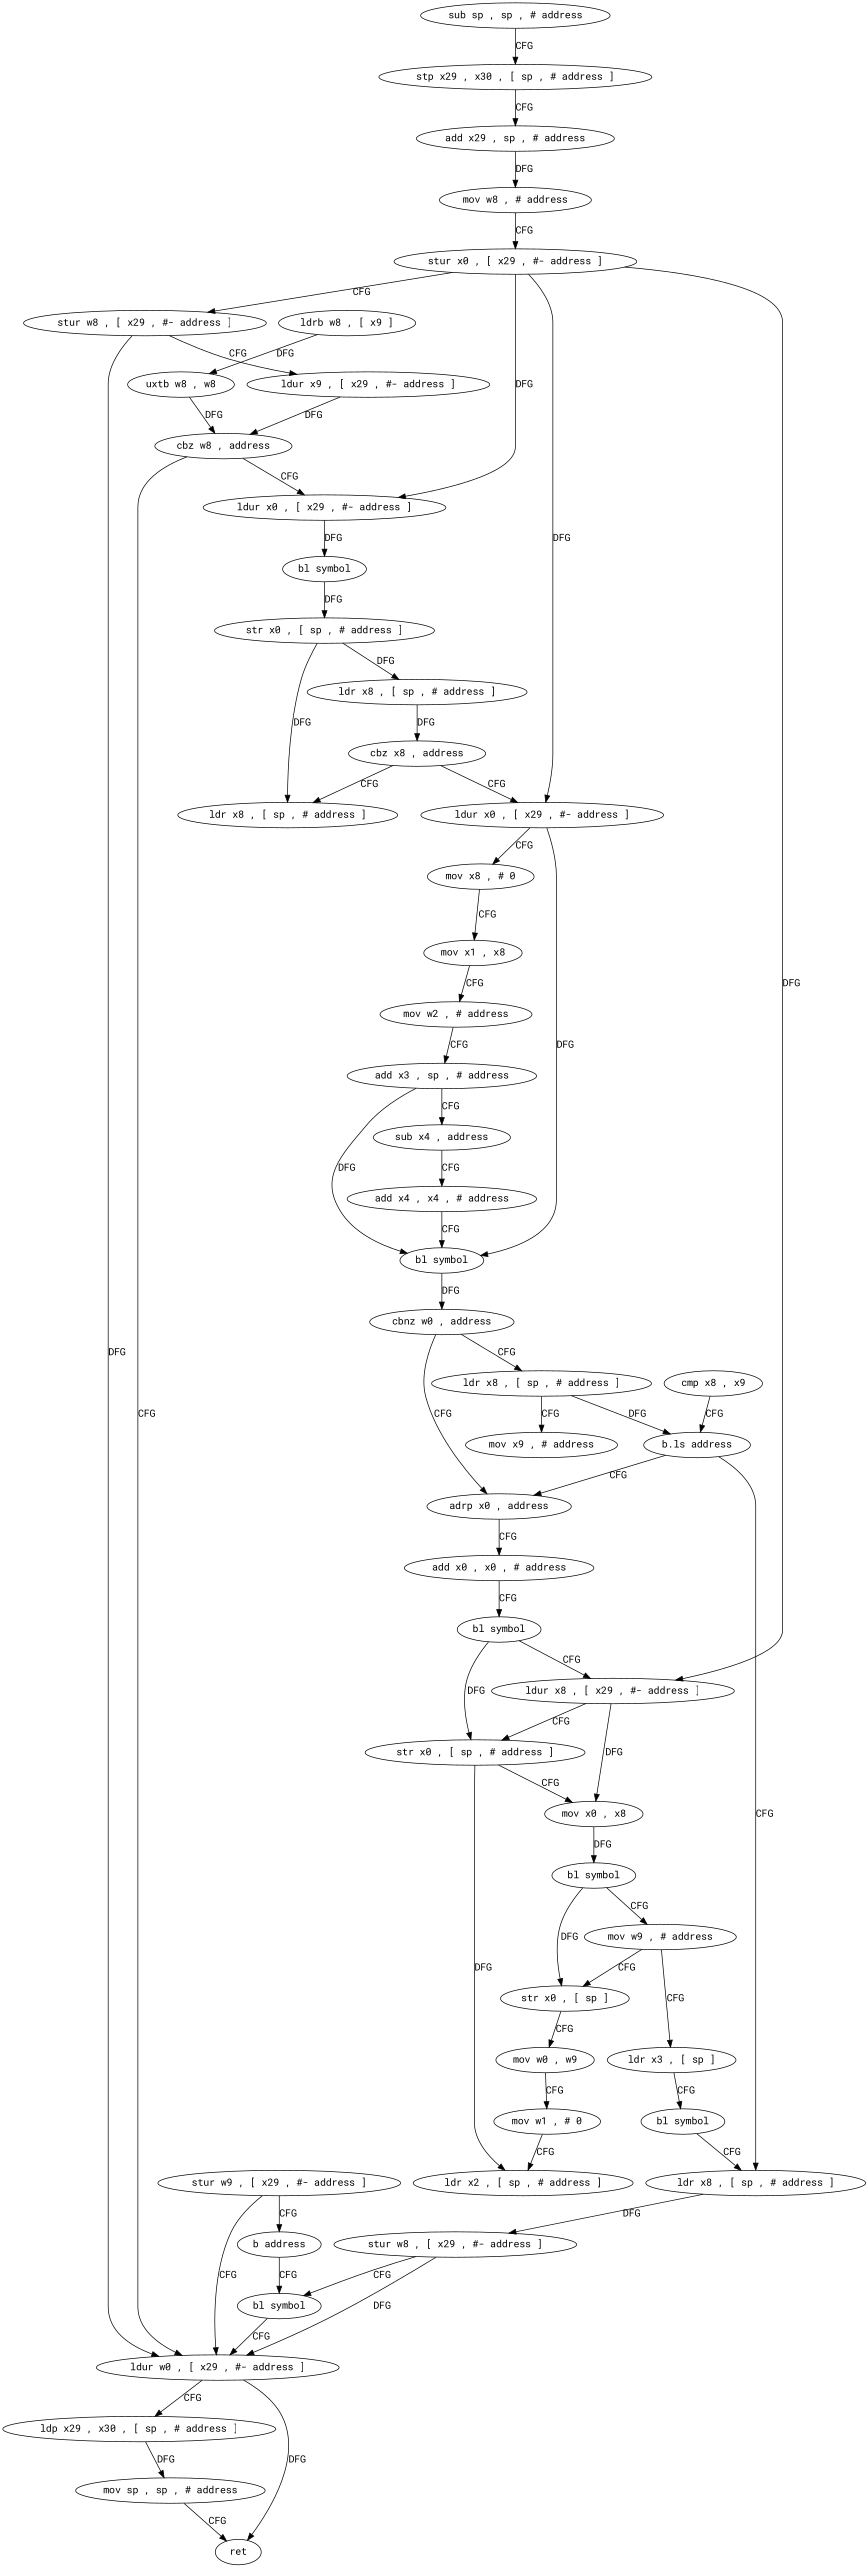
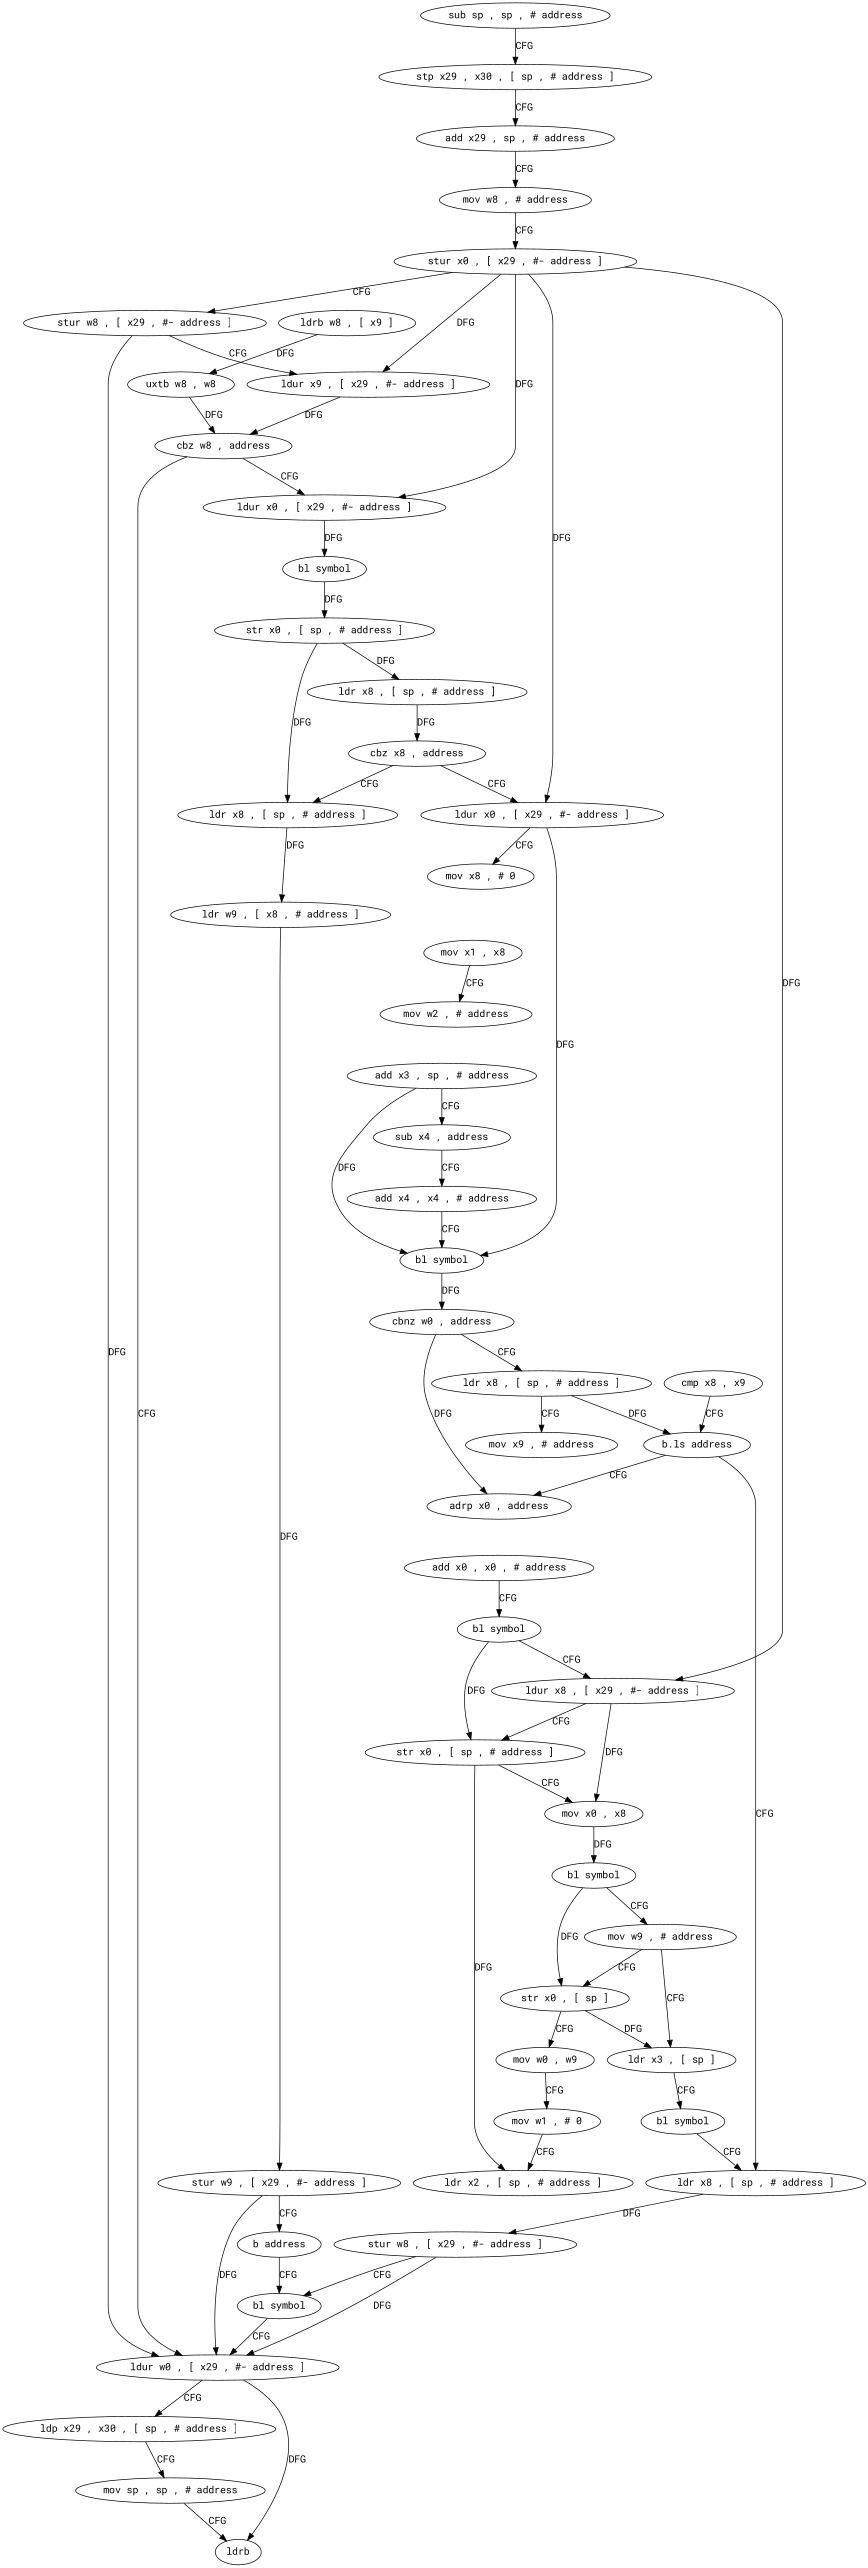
  digraph {
    fontname="Roboto Mono"
    node [fontname="Roboto Mono"]
    edge [fontname="Roboto Mono"]
    n1 [label="sub sp , sp , # address"]
    n2 [label="stp x29 , x30 , [ sp , # address ]"]
    n3 [label="add x29 , sp , # address"]
    n4 [label="mov w8 , # address"]
    n5 [label="stur x0 , [ x29 , #- address ]"]
    n6 [label="stur w8 , [ x29 , #- address ]"]
    n7 [label="ldur x9 , [ x29 , #- address ]"]
    n8 [label="ldur x0 , [ x29 , #- address ]"]
    n9 [label="ldur x0 , [ x29 , #- address ]"]
    n10 [label="ldur x8 , [ x29 , #- address ]"]
    n11 [label="ldur w0 , [ x29 , #- address ]"]
    n12 [label="cbz w8 , address"]
    n13 [label="bl symbol"]
    n14 [label="mov x8 , # 0"]
    n15 [label="bl symbol"]
    n16 [label="str x0 , [ sp , # address ]"]
    n17 [label="mov x0 , x8"]
    n18 [label="ldp x29 , x30 , [ sp , # address ]"]
-   n19 [label=ret]
+   n19 [label=ldrb]
    n20 [label="ldrb w8 , [ x9 ]"]
    n21 [label="uxtb w8 , w8"]
    n22 [label="mov sp , sp , # address"]
    n23 [label="str x0 , [ sp , # address ]"]
    n24 [label="ldr x8 , [ sp , # address ]"]
    n25 [label="ldr x8 , [ sp , # address ]"]
    n26 [label="cbz x8 , address"]
+   n27 [label="ldr w9 , [ x8 , # address ]"]
    n28 [label="mov x1 , x8"]
    n29 [label="cbnz w0 , address"]
    n30 [label="stur w9 , [ x29 , #- address ]"]
    n31 [label="mov w2 , # address"]
    n32 [label="add x3 , sp , # address"]
    n33 [label="sub x4 , address"]
    n34 [label="add x4 , x4 , # address"]
    n35 [label="adrp x0 , address"]
    n36 [label="ldr x8 , [ sp , # address ]"]
    n37 [label="add x0 , x0 , # address"]
    n38 [label="mov x9 , # address"]
    n39 [label="b.ls address"]
    n40 [label="bl symbol"]
    n41 [label="ldr x8 , [ sp , # address ]"]
    n42 [label="b address"]
    n43 [label="bl symbol"]
    n44 [label="ldr x2 , [ sp , # address ]"]
    n45 [label="bl symbol"]
    n46 [label="mov w9 , # address"]
    n47 [label="str x0 , [ sp ]"]
    n48 [label="ldr x3 , [ sp ]"]
    n49 [label="mov w0 , w9"]
    n50 [label="mov w1 , # 0"]
    n51 [label="bl symbol"]
    n52 [label="stur w8 , [ x29 , #- address ]"]
    n53 [label="cmp x8 , x9"]
    n1 -> n2 [label=CFG]
    n2 -> n3 [label=CFG]
-   n3 -> n4 [label=DFG]
+   n3 -> n4 [label=CFG]
    n4 -> n5 [label=CFG]
    n5 -> n6 [label=CFG]
+   n5 -> n7 [label=DFG]
    n5 -> n8 [label=DFG]
    n5 -> n9 [label=DFG]
    n5 -> n10 [label=DFG]
    n6 -> n7 [label=CFG]
    n6 -> n11 [label=DFG]
    n7 -> n12 [label=DFG]
    n8 -> n13 [label=DFG]
    n9 -> n14 [label=CFG]
    n9 -> n15 [label=DFG]
    n10 -> n16 [label=CFG]
    n10 -> n17 [label=DFG]
    n11 -> n18 [label=CFG]
    n11 -> n19 [label=DFG]
    n12 -> n8 [label=CFG]
    n12 -> n11 [label=CFG]
    n13 -> n23 [label=DFG]
-   n14 -> n28 [label=CFG]
    n15 -> n29 [label=DFG]
    n16 -> n17 [label=CFG]
    n16 -> n44 [label=DFG]
    n17 -> n45 [label=DFG]
-   n18 -> n22 [label=DFG]
+   n18 -> n22 [label=CFG]
    n20 -> n21 [label=DFG]
    n21 -> n12 [label=DFG]
    n22 -> n19 [label=CFG]
    n23 -> n24 [label=DFG]
    n23 -> n25 [label=DFG]
    n24 -> n26 [label=DFG]
+   n25 -> n27 [label=DFG]
    n26 -> n9 [label=CFG]
    n26 -> n25 [label=CFG]
+   n27 -> n30 [label=DFG]
    n28 -> n31 [label=CFG]
-   n29 -> n35 [label=CFG]
+   n29 -> n35 [label=DFG]
    n29 -> n36 [label=CFG]
-   n30 -> n11 [label=CFG]
+   n30 -> n11 [label=DFG]
    n30 -> n42 [label=CFG]
-   n31 -> n32 [label=CFG]
    n32 -> n15 [label=DFG]
    n32 -> n33 [label=CFG]
    n33 -> n34 [label=CFG]
    n34 -> n15 [label=CFG]
-   n35 -> n37 [label=CFG]
    n36 -> n38 [label=CFG]
    n36 -> n39 [label=DFG]
    n37 -> n40 [label=CFG]
    n39 -> n35 [label=CFG]
    n39 -> n41 [label=CFG]
    n40 -> n10 [label=CFG]
    n40 -> n16 [label=DFG]
    n41 -> n52 [label=DFG]
    n42 -> n43 [label=CFG]
    n43 -> n11 [label=CFG]
    n45 -> n46 [label=CFG]
    n45 -> n47 [label=DFG]
    n46 -> n47 [label=CFG]
    n46 -> n48 [label=CFG]
+   n47 -> n48 [label=DFG]
    n47 -> n49 [label=CFG]
    n48 -> n51 [label=CFG]
    n49 -> n50 [label=CFG]
    n50 -> n44 [label=CFG]
    n51 -> n41 [label=CFG]
    n52 -> n11 [label=DFG]
    n52 -> n43 [label=CFG]
    n53 -> n39 [label=CFG]
  }
